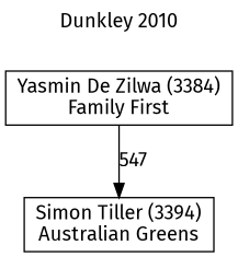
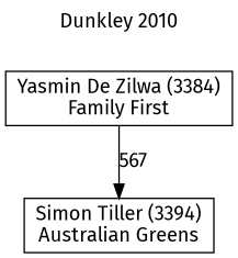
  digraph {
    label="Dunkley 2010"
    labelloc=t
    mclimit=10
    fontname="Fira Sans"
    node [shape=box fontname="Fira Sans"]
    n1 [label="Simon Tiller (3394)\nAustralian Greens"]
    n2 [label="Yasmin De Zilwa (3384)\nFamily First"]
-   n2 -> n1 [label=547 fontname="Fira Sans"]
+   n2 -> n1 [label=567 fontname="Fira Sans"]
  }
